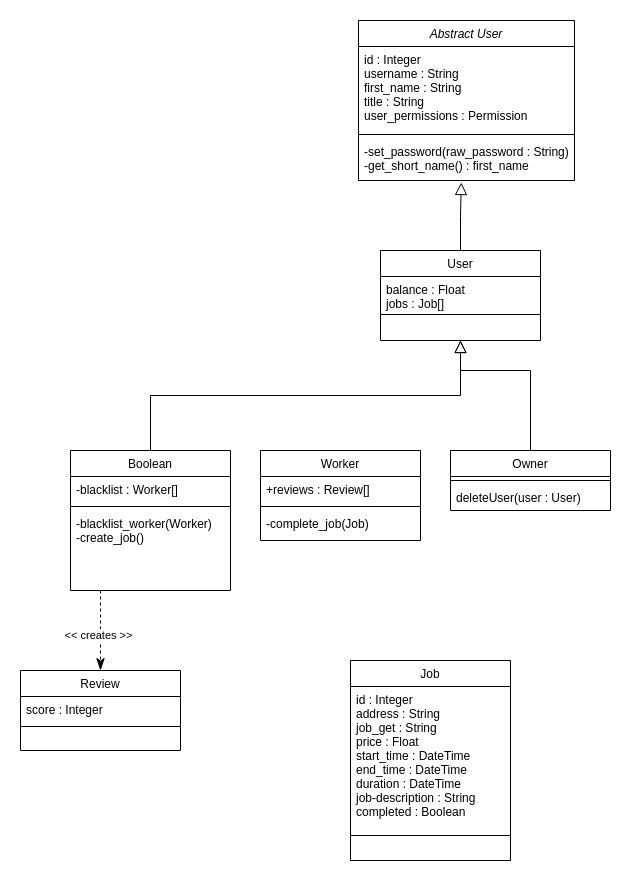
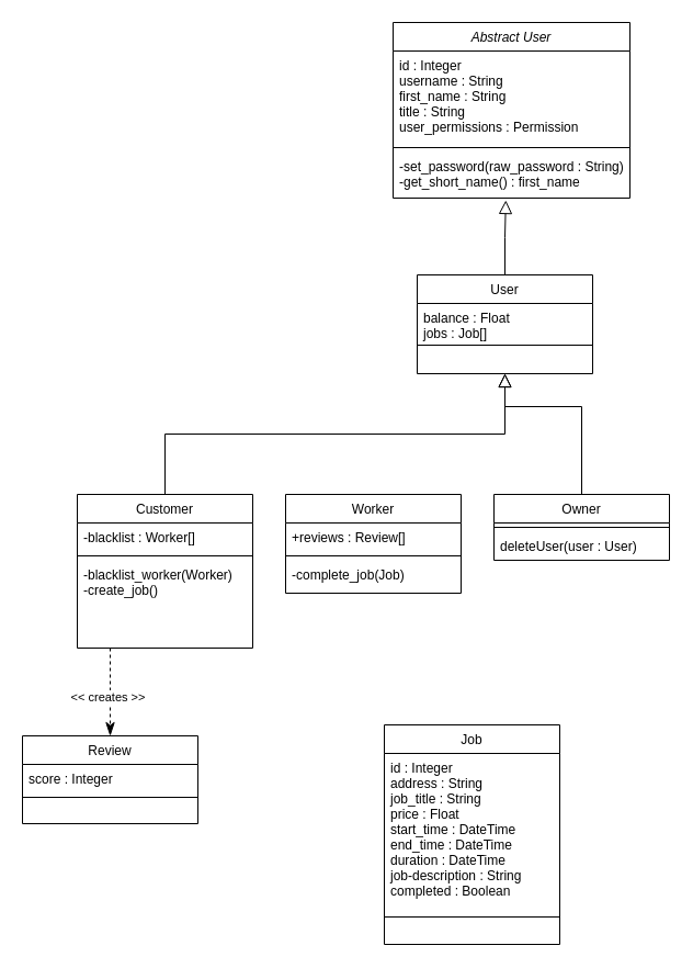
  <mxCell id="0" />
  <mxCell id="1" parent="0" />
  <mxCell id="2" value="User" style="swimlane;fontStyle=0;align=center;verticalAlign=top;childLayout=stackLayout;horizontal=1;startSize=26;horizontalStack=0;resizeParent=1;resizeLast=0;collapsible=1;marginBottom=0;rounded=0;shadow=0;strokeWidth=1;" parent="1" vertex="1"><mxGeometry x="380" y="250" width="160" height="90" as="geometry"><mxRectangle x="220" y="120" width="160" height="26" as="alternateBounds" /></mxGeometry></mxCell>
  <mxCell id="3" value="balance : Float&#10;jobs : Job[]" style="text;align=left;verticalAlign=top;spacingLeft=4;spacingRight=4;overflow=hidden;rotatable=0;points=[[0,0.5],[1,0.5]];portConstraint=eastwest;" parent="2" vertex="1"><mxGeometry y="26" width="160" height="34" as="geometry" /></mxCell>
  <mxCell id="4" value="" style="line;html=1;strokeWidth=1;align=left;verticalAlign=middle;spacingTop=-1;spacingLeft=3;spacingRight=3;rotatable=0;labelPosition=right;points=[];portConstraint=eastwest;" parent="2" vertex="1"><mxGeometry y="60" width="160" height="8" as="geometry" /></mxCell>
- <mxCell id="5" value="Boolean" style="swimlane;fontStyle=0;align=center;verticalAlign=top;childLayout=stackLayout;horizontal=1;startSize=26;horizontalStack=0;resizeParent=1;resizeLast=0;collapsible=1;marginBottom=0;rounded=0;shadow=0;strokeWidth=1;" parent="1" vertex="1"><mxGeometry x="70" y="450" width="160" height="140" as="geometry"><mxRectangle x="130" y="380" width="160" height="26" as="alternateBounds" /></mxGeometry></mxCell>
+ <mxCell id="5" value="Customer" style="swimlane;fontStyle=0;align=center;verticalAlign=top;childLayout=stackLayout;horizontal=1;startSize=26;horizontalStack=0;resizeParent=1;resizeLast=0;collapsible=1;marginBottom=0;rounded=0;shadow=0;strokeWidth=1;" parent="1" vertex="1"><mxGeometry x="70" y="450" width="160" height="140" as="geometry"><mxRectangle x="130" y="380" width="160" height="26" as="alternateBounds" /></mxGeometry></mxCell>
  <mxCell id="6" value="-blacklist : Worker[]" style="text;align=left;verticalAlign=top;spacingLeft=4;spacingRight=4;overflow=hidden;rotatable=0;points=[[0,0.5],[1,0.5]];portConstraint=eastwest;" parent="5" vertex="1"><mxGeometry y="26" width="160" height="26" as="geometry" /></mxCell>
  <mxCell id="7" value="" style="line;html=1;strokeWidth=1;align=left;verticalAlign=middle;spacingTop=-1;spacingLeft=3;spacingRight=3;rotatable=0;labelPosition=right;points=[];portConstraint=eastwest;" parent="5" vertex="1"><mxGeometry y="52" width="160" height="8" as="geometry" /></mxCell>
  <mxCell id="8" value="-blacklist_worker(Worker)&#10;-create_job()" style="text;align=left;verticalAlign=top;spacingLeft=4;spacingRight=4;overflow=hidden;rotatable=0;points=[[0,0.5],[1,0.5]];portConstraint=eastwest;fontStyle=0" parent="5" vertex="1"><mxGeometry y="60" width="160" height="80" as="geometry" /></mxCell>
  <mxCell id="9" value="" style="endArrow=block;endSize=10;endFill=0;shadow=0;strokeWidth=1;rounded=0;edgeStyle=elbowEdgeStyle;elbow=vertical;" parent="1" source="5" target="2" edge="1"><mxGeometry width="160" relative="1" as="geometry"><mxPoint x="360" y="333" as="sourcePoint" /><mxPoint x="360" y="333" as="targetPoint" /></mxGeometry></mxCell>
  <mxCell id="10" value="Review" style="swimlane;fontStyle=0;align=center;verticalAlign=top;childLayout=stackLayout;horizontal=1;startSize=26;horizontalStack=0;resizeParent=1;resizeLast=0;collapsible=1;marginBottom=0;rounded=0;shadow=0;strokeWidth=1;" parent="1" vertex="1"><mxGeometry x="20" y="670" width="160" height="80" as="geometry"><mxRectangle x="550" y="140" width="160" height="26" as="alternateBounds" /></mxGeometry></mxCell>
  <mxCell id="11" value="score : Integer" style="text;align=left;verticalAlign=top;spacingLeft=4;spacingRight=4;overflow=hidden;rotatable=0;points=[[0,0.5],[1,0.5]];portConstraint=eastwest;" parent="10" vertex="1"><mxGeometry y="26" width="160" height="26" as="geometry" /></mxCell>
  <mxCell id="12" value="" style="line;html=1;strokeWidth=1;align=left;verticalAlign=middle;spacingTop=-1;spacingLeft=3;spacingRight=3;rotatable=0;labelPosition=right;points=[];portConstraint=eastwest;" parent="10" vertex="1"><mxGeometry y="52" width="160" height="8" as="geometry" /></mxCell>
  <mxCell id="13" value="Abstract User" style="swimlane;fontStyle=2;align=center;verticalAlign=top;childLayout=stackLayout;horizontal=1;startSize=26;horizontalStack=0;resizeParent=1;resizeLast=0;collapsible=1;marginBottom=0;rounded=0;shadow=0;strokeWidth=1;" parent="1" vertex="1"><mxGeometry x="358" y="20" width="216" height="160" as="geometry"><mxRectangle x="220" y="120" width="160" height="26" as="alternateBounds" /></mxGeometry></mxCell>
  <mxCell id="14" value="id : Integer&#10;username : String&#10;first_name : String&#10;title : String&#10;user_permissions : Permission&#10;" style="text;align=left;verticalAlign=top;spacingLeft=4;spacingRight=4;overflow=hidden;rotatable=0;points=[[0,0.5],[1,0.5]];portConstraint=eastwest;" parent="13" vertex="1"><mxGeometry y="26" width="216" height="84" as="geometry" /></mxCell>
  <mxCell id="15" value="" style="line;html=1;strokeWidth=1;align=left;verticalAlign=middle;spacingTop=-1;spacingLeft=3;spacingRight=3;rotatable=0;labelPosition=right;points=[];portConstraint=eastwest;" parent="13" vertex="1"><mxGeometry y="110" width="216" height="8" as="geometry" /></mxCell>
  <mxCell id="16" value="-set_password(raw_password : String)&#10;-get_short_name() : first_name" style="text;align=left;verticalAlign=top;spacingLeft=4;spacingRight=4;overflow=hidden;rotatable=0;points=[[0,0.5],[1,0.5]];portConstraint=eastwest;" parent="13" vertex="1"><mxGeometry y="118" width="216" height="42" as="geometry" /></mxCell>
  <mxCell id="17" value="" style="endArrow=block;endSize=10;endFill=0;shadow=0;strokeWidth=1;rounded=0;edgeStyle=elbowEdgeStyle;elbow=vertical;entryX=0.476;entryY=1.048;entryDx=0;entryDy=0;entryPerimeter=0;exitX=0.5;exitY=0;exitDx=0;exitDy=0;" parent="1" source="2" target="16" edge="1"><mxGeometry width="160" relative="1" as="geometry"><mxPoint x="625" y="292" as="sourcePoint" /><mxPoint x="515" y="190" as="targetPoint" /></mxGeometry></mxCell>
  <mxCell id="18" value="" style="endArrow=block;endSize=10;endFill=0;shadow=0;strokeWidth=1;rounded=0;edgeStyle=elbowEdgeStyle;elbow=vertical;exitX=0.5;exitY=0;exitDx=0;exitDy=0;" parent="1" source="23" edge="1"><mxGeometry width="160" relative="1" as="geometry"><mxPoint x="530" y="500" as="sourcePoint" /><mxPoint x="460" y="340" as="targetPoint" /><Array as="points"><mxPoint x="570" y="370" /></Array></mxGeometry></mxCell>
  <mxCell id="19" value="Worker" style="swimlane;fontStyle=0;align=center;verticalAlign=top;childLayout=stackLayout;horizontal=1;startSize=26;horizontalStack=0;resizeParent=1;resizeLast=0;collapsible=1;marginBottom=0;rounded=0;shadow=0;strokeWidth=1;" parent="1" vertex="1"><mxGeometry x="260" y="450" width="160" height="90" as="geometry"><mxRectangle x="130" y="380" width="160" height="26" as="alternateBounds" /></mxGeometry></mxCell>
  <mxCell id="20" value="+reviews : Review[]" style="text;align=left;verticalAlign=top;spacingLeft=4;spacingRight=4;overflow=hidden;rotatable=0;points=[[0,0.5],[1,0.5]];portConstraint=eastwest;" parent="19" vertex="1"><mxGeometry y="26" width="160" height="26" as="geometry" /></mxCell>
  <mxCell id="21" value="" style="line;html=1;strokeWidth=1;align=left;verticalAlign=middle;spacingTop=-1;spacingLeft=3;spacingRight=3;rotatable=0;labelPosition=right;points=[];portConstraint=eastwest;" parent="19" vertex="1"><mxGeometry y="52" width="160" height="8" as="geometry" /></mxCell>
  <mxCell id="22" value="-complete_job(Job)" style="text;align=left;verticalAlign=top;spacingLeft=4;spacingRight=4;overflow=hidden;rotatable=0;points=[[0,0.5],[1,0.5]];portConstraint=eastwest;fontStyle=0" vertex="1" parent="19"><mxGeometry y="60" width="160" height="30" as="geometry" /></mxCell>
  <mxCell id="23" value="Owner" style="swimlane;fontStyle=0;align=center;verticalAlign=top;childLayout=stackLayout;horizontal=1;startSize=26;horizontalStack=0;resizeParent=1;resizeLast=0;collapsible=1;marginBottom=0;rounded=0;shadow=0;strokeWidth=1;" parent="1" vertex="1"><mxGeometry x="450" y="450" width="160" height="60" as="geometry"><mxRectangle x="130" y="380" width="160" height="26" as="alternateBounds" /></mxGeometry></mxCell>
  <mxCell id="24" value="" style="line;html=1;strokeWidth=1;align=left;verticalAlign=middle;spacingTop=-1;spacingLeft=3;spacingRight=3;rotatable=0;labelPosition=right;points=[];portConstraint=eastwest;" parent="23" vertex="1"><mxGeometry y="26" width="160" height="8" as="geometry" /></mxCell>
  <mxCell id="25" value="deleteUser(user : User)" style="text;align=left;verticalAlign=top;spacingLeft=4;spacingRight=4;overflow=hidden;rotatable=0;points=[[0,0.5],[1,0.5]];portConstraint=eastwest;" parent="23" vertex="1"><mxGeometry y="34" width="160" height="26" as="geometry" /></mxCell>
  <mxCell id="26" value="Job" style="swimlane;fontStyle=0;align=center;verticalAlign=top;childLayout=stackLayout;horizontal=1;startSize=26;horizontalStack=0;resizeParent=1;resizeLast=0;collapsible=1;marginBottom=0;rounded=0;shadow=0;strokeWidth=1;" parent="1" vertex="1"><mxGeometry x="350" y="660" width="160" height="200" as="geometry"><mxRectangle x="550" y="140" width="160" height="26" as="alternateBounds" /></mxGeometry></mxCell>
- <mxCell id="27" value="id : Integer&#10;address : String&#10;job_get : String&#10;price : Float&#10;start_time : DateTime&#10;end_time : DateTime&#10;duration : DateTime&#10;job-description : String&#10;completed : Boolean" style="text;align=left;verticalAlign=top;spacingLeft=4;spacingRight=4;overflow=hidden;rotatable=0;points=[[0,0.5],[1,0.5]];portConstraint=eastwest;" parent="26" vertex="1"><mxGeometry y="26" width="160" height="134" as="geometry" /></mxCell>
+ <mxCell id="27" value="id : Integer&#10;address : String&#10;job_title : String&#10;price : Float&#10;start_time : DateTime&#10;end_time : DateTime&#10;duration : DateTime&#10;job-description : String&#10;completed : Boolean" style="text;align=left;verticalAlign=top;spacingLeft=4;spacingRight=4;overflow=hidden;rotatable=0;points=[[0,0.5],[1,0.5]];portConstraint=eastwest;" parent="26" vertex="1"><mxGeometry y="26" width="160" height="134" as="geometry" /></mxCell>
  <mxCell id="28" value="" style="line;html=1;strokeWidth=1;align=left;verticalAlign=middle;spacingTop=-1;spacingLeft=3;spacingRight=3;rotatable=0;labelPosition=right;points=[];portConstraint=eastwest;" parent="26" vertex="1"><mxGeometry y="160" width="160" height="30" as="geometry" /></mxCell>
  <mxCell id="29" value="" style="endArrow=classicThin;endSize=10;endFill=1;shadow=0;strokeWidth=1;rounded=0;edgeStyle=elbowEdgeStyle;elbow=vertical;entryX=0.5;entryY=0;entryDx=0;entryDy=0;dashed=1;" edge="1" parent="1" source="5" target="10"><mxGeometry width="160" relative="1" as="geometry"><mxPoint x="50" y="600" as="sourcePoint" /><mxPoint x="20" y="590" as="targetPoint" /><Array as="points"><mxPoint x="100" y="620" /></Array></mxGeometry></mxCell>
  <mxCell id="30" value="&amp;lt;&amp;lt; creates &amp;gt;&amp;gt;" style="edgeLabel;html=1;align=center;verticalAlign=middle;resizable=0;points=[];" vertex="1" connectable="0" parent="29"><mxGeometry x="0.093" y="-3" relative="1" as="geometry"><mxPoint as="offset" /></mxGeometry></mxCell>
